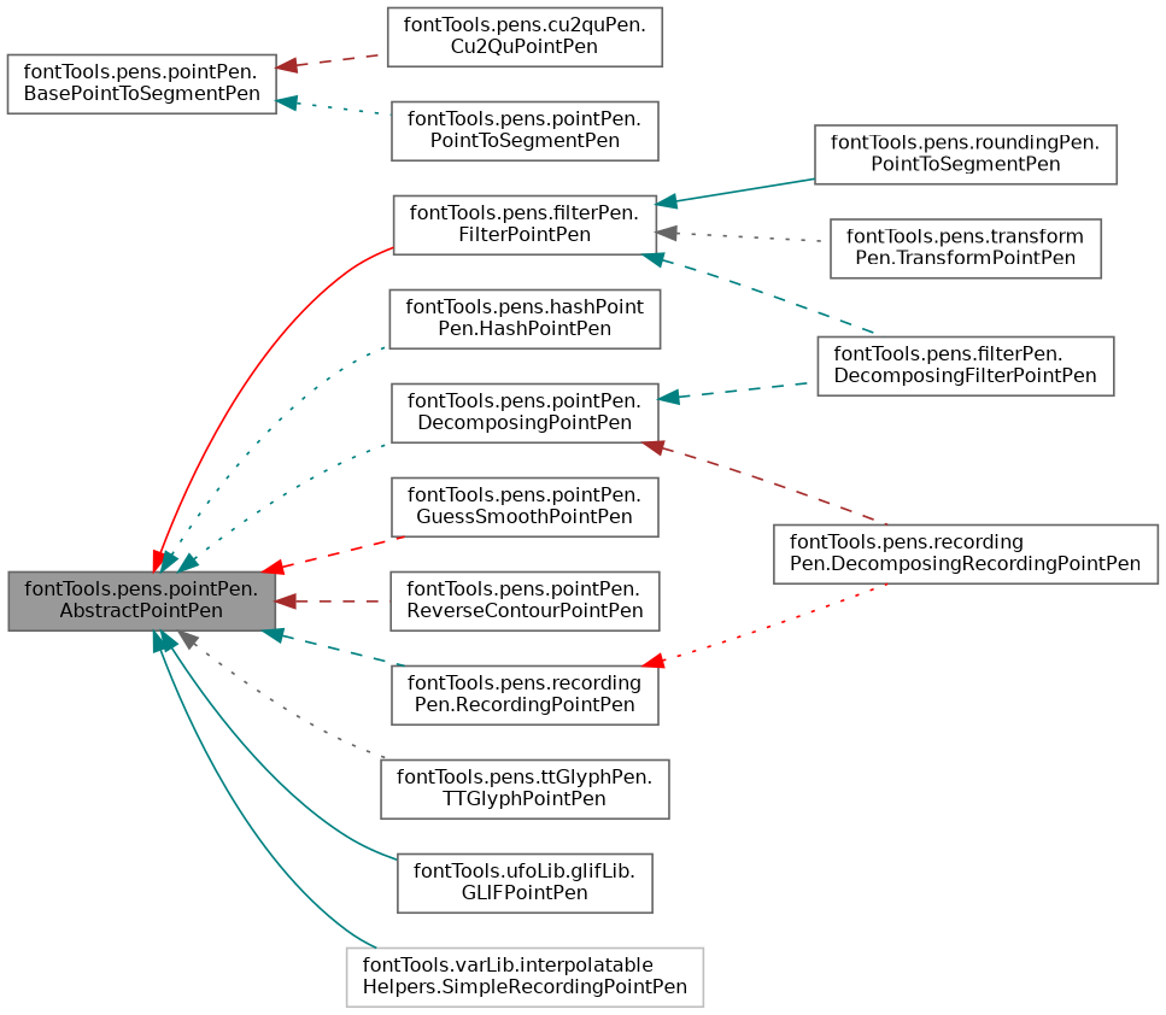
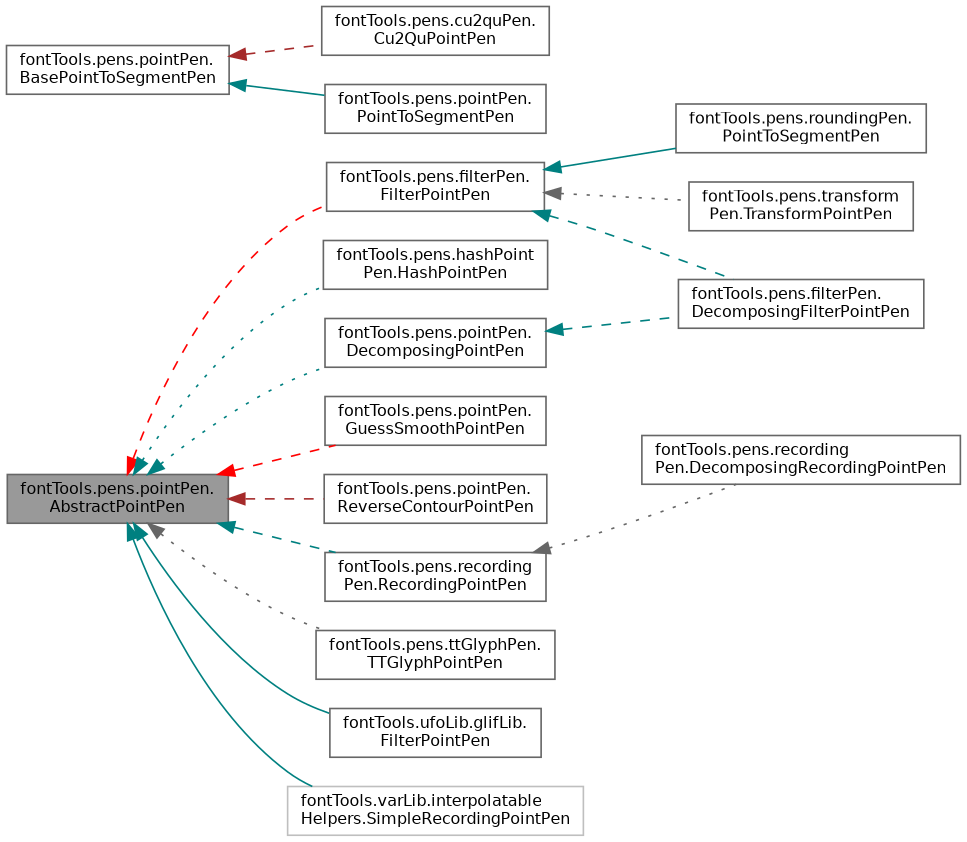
  digraph {
    rankdir=LR
    node [color=gray40 fillcolor=white fontname=Helvetica fontsize=10 shape=box style=filled]
    edge [color=teal dir=back fontname=Helvetica fontsize=10 labelfontname=Helvetica labelfontsize=10 style=dashed]
    n1 [fillcolor=grey60 fontcolor=black height=0.2 label="fontTools.pens.pointPen.\lAbstractPointPen" width=0.4]
    n2 [height=0.2 label="fontTools.pens.filterPen.\lFilterPointPen" width=0.4]
    n3 [height=0.2 label="fontTools.pens.hashPoint\lPen.HashPointPen" width=0.4]
    n4 [height=0.2 label="fontTools.pens.pointPen.\lDecomposingPointPen" width=0.4]
    n5 [height=0.2 label="fontTools.pens.pointPen.\lGuessSmoothPointPen" width=0.4]
    n6 [height=0.2 label="fontTools.pens.pointPen.\lReverseContourPointPen" width=0.4]
    n7 [height=0.2 label="fontTools.pens.recording\lPen.RecordingPointPen" width=0.4]
    n8 [height=0.2 label="fontTools.pens.ttGlyphPen.\lTTGlyphPointPen" width=0.4]
-   n9 [height=0.2 label="fontTools.ufoLib.glifLib.\lGLIFPointPen" width=0.4]
+   n9 [height=0.2 label="fontTools.ufoLib.glifLib.\lFilterPointPen" width=0.4]
    n10 [color=grey75 height=0.2 label="fontTools.varLib.interpolatable\lHelpers.SimpleRecordingPointPen" width=0.4]
    n11 [height=0.2 label="fontTools.pens.filterPen.\lDecomposingFilterPointPen" width=0.4]
    n12 [height=0.2 label="fontTools.pens.roundingPen.\lPointToSegmentPen" width=0.4]
    n13 [height=0.2 label="fontTools.pens.transform\lPen.TransformPointPen" width=0.4]
    n14 [height=0.2 label="fontTools.pens.pointPen.\lBasePointToSegmentPen" width=0.4]
    n15 [height=0.2 label="fontTools.pens.cu2quPen.\lCu2QuPointPen" width=0.4]
    n16 [height=0.2 label="fontTools.pens.pointPen.\lPointToSegmentPen" width=0.4]
    n17 [height=0.2 label="fontTools.pens.recording\lPen.DecomposingRecordingPointPen" width=0.4]
-   n1 -> n2 [color=red style=solid]
+   n1 -> n2 [color=red]
    n1 -> n3 [style=dotted]
    n1 -> n4 [style=dotted]
    n1 -> n5 [color=red]
    n1 -> n6 [color=brown]
    n1 -> n7
    n1 -> n8 [color=gray40 style=dotted]
    n1 -> n9 [style=solid]
    n1 -> n10 [style=solid]
    n2 -> n11
    n2 -> n12 [style=solid]
    n2 -> n13 [color=gray40 style=dotted]
    n4 -> n11
-   n4 -> n17 [color=brown]
-   n7 -> n17 [color=red style=dotted]
+   n7 -> n17 [color=gray40 style=dotted]
    n14 -> n15 [color=brown]
-   n14 -> n16 [style=dotted]
+   n14 -> n16 [style=solid]
  }
